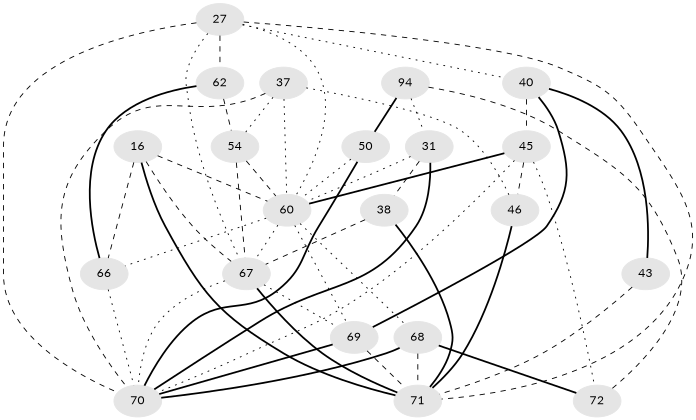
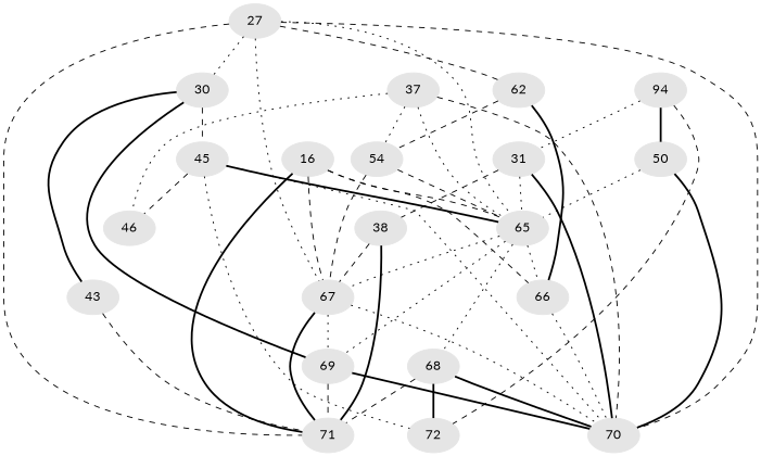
  graph {
    fontname=Lato
    node [color=gray90 fontname=Lato style=filled]
    edge [fontname=Lato style=dotted]
    n1 [label=94]
    31
    n3 [label=50 super="+19"]
    72 [super="+32"]
-   60 [super="+49+57+48"]
+   60 [super="+49+57+48" label=65]
    70 [super="+55+18+58"]
    38 [super="+2"]
    16 [super="+11"]
    66 [super="+35"]
    67 [super="+41+42+65+63"]
    71 [super="+12+56"]
    69 [super="+4+53+61"]
    68 [super="+24+59+64"]
    27 [super="+1"]
-   40 [super="+6"]
+   40 [super="+6" label=30]
    62
    43
    45 [super="+44"]
    54 [super="+39"]
    37 [super="+5+8"]
    46
    n1 -- 31
    n1 -- n3 [style=bold weight=2]
    n1 -- 72 [style=dashed]
    31 -- 60
    31 -- 70 [style=bold]
    31 -- 38 [style=dashed]
    n3 -- 60
    n3 -- 70 [style=bold weight=2]
    60 -- 66 [weight=2]
    60 -- 67 [weight=5]
    60 -- 69 [weight=4]
    60 -- 68 [weight=2]
    38 -- 67 [style=dashed weight=3]
    38 -- 71 [style=bold]
    16 -- 60 [style=dashed]
    16 -- 66 [style=dashed weight=2]
    16 -- 67 [style=dashed weight=2]
    16 -- 71 [style=bold weight=3]
    66 -- 70
    67 -- 70 [weight=3]
    67 -- 71 [style=bold]
    67 -- 69 [weight=3]
    69 -- 70 [style=bold]
    69 -- 71 [style=dashed weight=2]
    68 -- 72 [style=bold]
    68 -- 70 [style=bold]
    68 -- 71 [style=dashed weight=4]
    27 -- 60
    27 -- 70 [style=dashed]
    27 -- 67 [weight=2]
    27 -- 71 [style=dashed]
    27 -- 40 [weight=2]
    27 -- 62 [style=dashed weight=2]
    40 -- 69 [style=bold weight=2]
    40 -- 43 [style=bold]
    40 -- 45 [style=dashed weight=2]
    62 -- 66 [style=bold weight=2]
    62 -- 54 [style=dashed]
    43 -- 71 [style=dashed]
    45 -- 72
    45 -- 60 [style=bold weight=3]
    45 -- 70
    45 -- 46 [style=dashed]
    54 -- 60 [style=dashed]
    54 -- 67 [style=dashed weight=4]
    37 -- 60 [weight=2]
    37 -- 70 [style=dashed weight=3]
    37 -- 54 [weight=2]
    37 -- 46
-   46 -- 71 [style=bold]
  }
